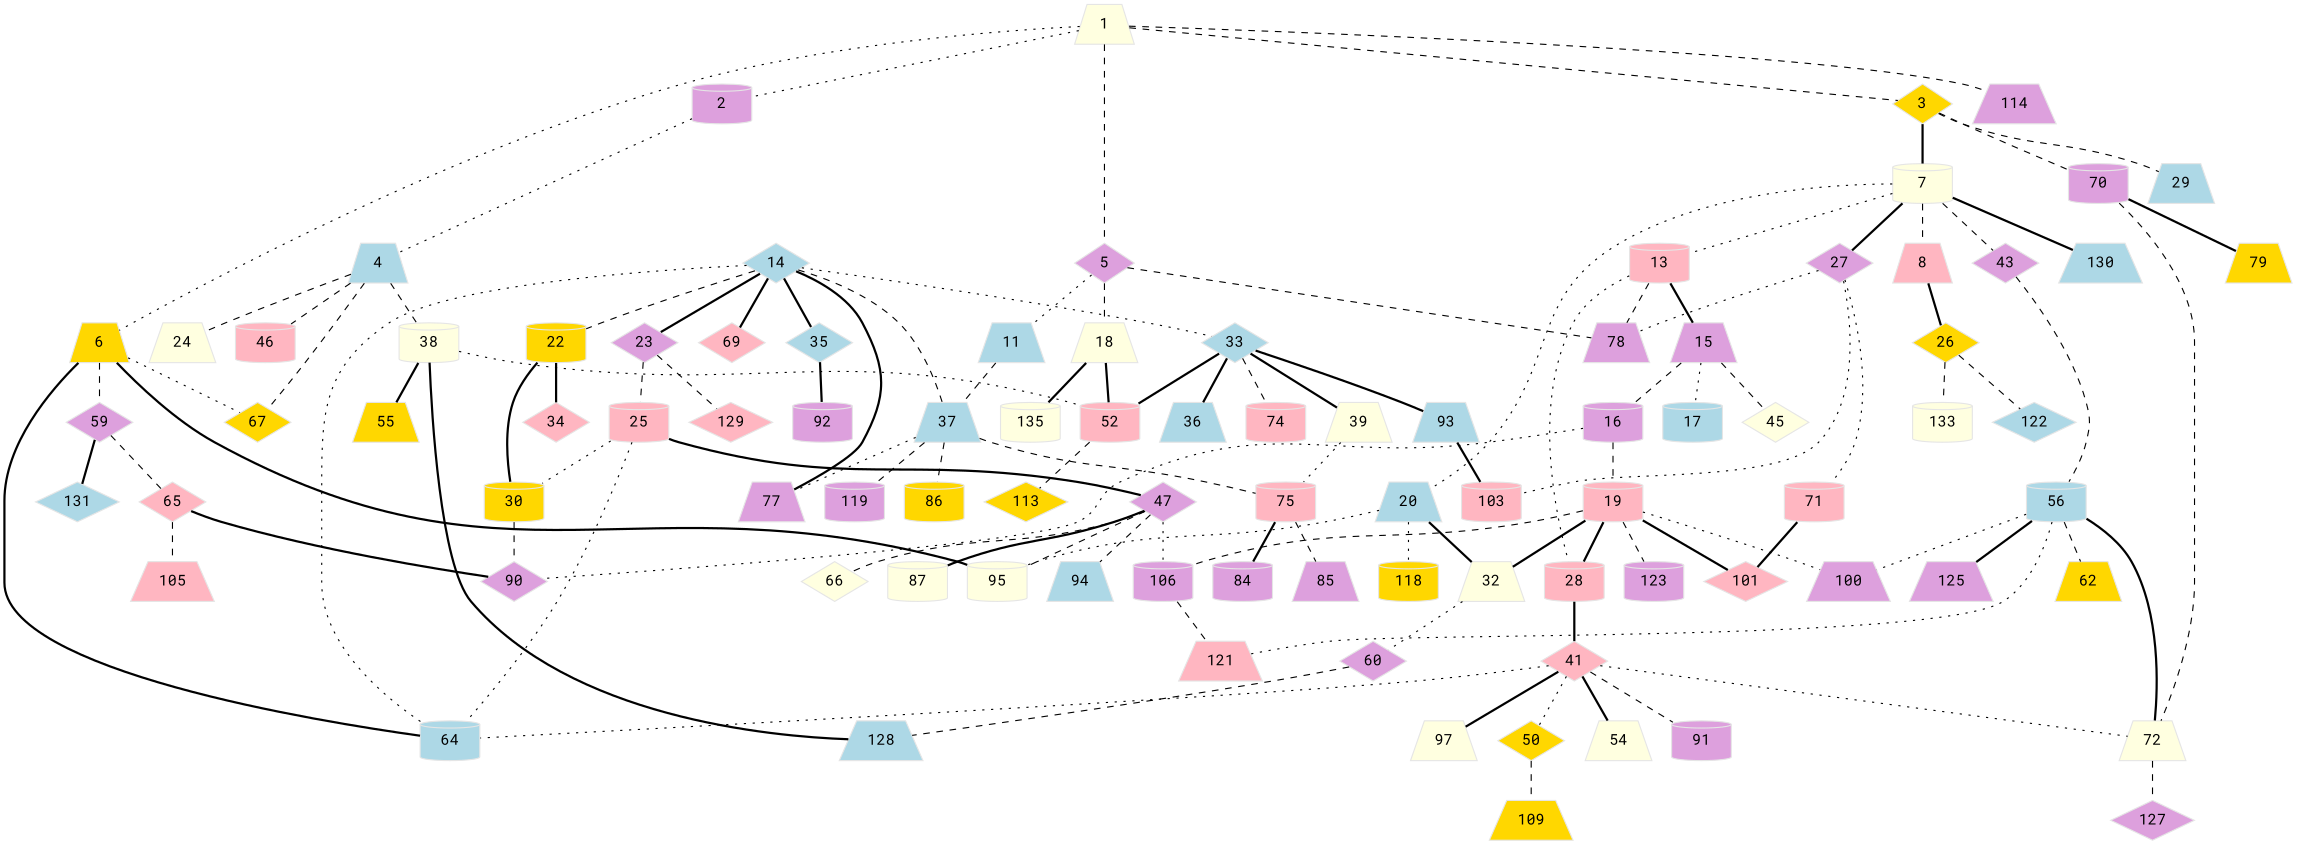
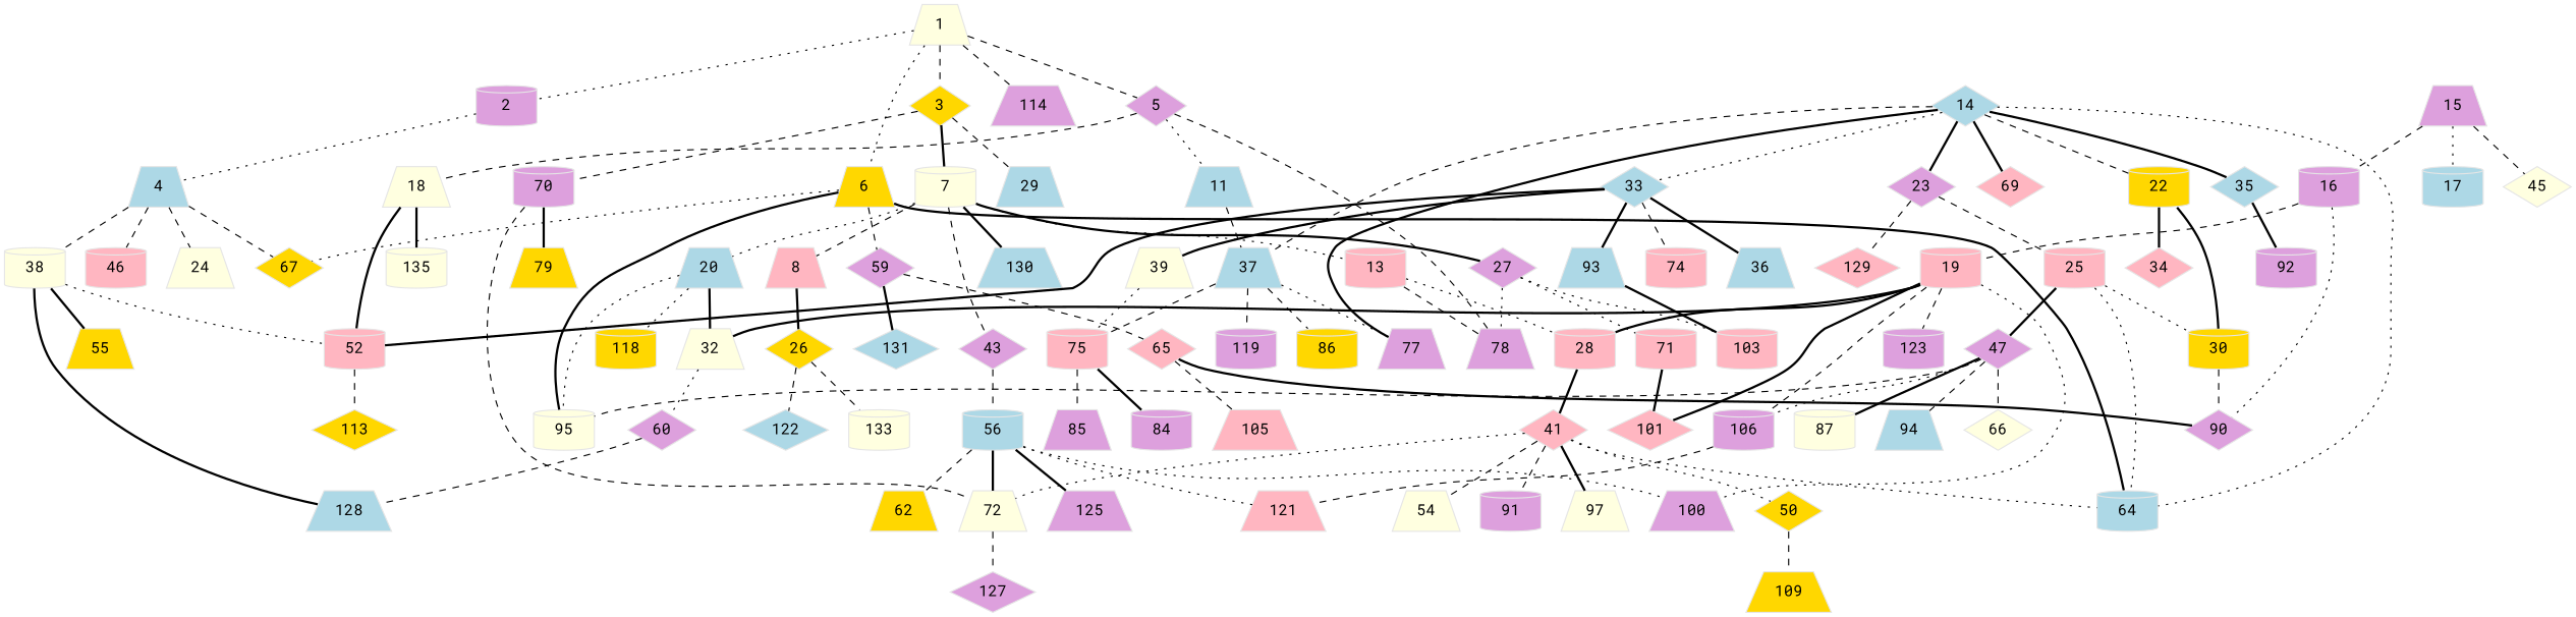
  graph {
    fontname="Roboto Mono"
    node [color=gray90 fillcolor=plum fontname="Roboto Mono" shape=trapezium style=filled]
    edge [fontname="Roboto Mono" style=dashed]
    1 [fillcolor=lightyellow super="+89"]
    2 [shape=cylinder]
    3 [fillcolor=gold shape=diamond super="+124"]
    5 [shape=diamond super="+9"]
    6 [fillcolor=gold super="+57"]
    114
    4 [fillcolor=lightblue super="+53"]
    7 [fillcolor=lightyellow shape=cylinder super="+10"]
    29 [fillcolor=lightblue super="+80"]
    70 [shape=cylinder]
    11 [fillcolor=lightblue super="+110"]
    18 [fillcolor=lightyellow super="+83"]
    78 [super="+112"]
    67 [fillcolor=gold shape=diamond]
    59 [shape=diamond super="+61"]
    64 [fillcolor=lightblue shape=cylinder super="+76"]
    95 [fillcolor=lightyellow shape=cylinder]
    24 [fillcolor=lightyellow super="+104"]
    38 [fillcolor=lightyellow shape=cylinder super="+111"]
    46 [fillcolor=lightpink shape=cylinder]
    8 [fillcolor=lightpink super="+12"]
    13 [fillcolor=lightpink shape=cylinder super="+40"]
    20 [fillcolor=lightblue super="+21"]
    27 [shape=diamond super="+68"]
    43 [shape=diamond]
    130 [fillcolor=lightblue]
    72 [fillcolor=lightyellow super="+81"]
    79 [fillcolor=gold]
    14 [fillcolor=lightblue shape=diamond super="+51"]
    37 [fillcolor=lightblue super="+132"]
    33 [fillcolor=lightblue shape=diamond super="+63"]
    22 [fillcolor=gold shape=cylinder]
    23 [shape=diamond]
    35 [fillcolor=lightblue shape=diamond super="+115"]
    69 [fillcolor=lightpink shape=diamond super="+136"]
    77 [super="+120"]
    52 [fillcolor=lightpink shape=cylinder super="+134"]
    55 [fillcolor=gold super="+96"]
    128 [fillcolor=lightblue]
    135 [fillcolor=lightyellow shape=cylinder]
    65 [fillcolor=lightpink shape=diamond]
    131 [fillcolor=lightblue shape=diamond]
    26 [fillcolor=gold shape=diamond super="+88"]
    15 [super="+44"]
    28 [fillcolor=lightpink shape=cylinder]
    32 [fillcolor=lightyellow super="+117"]
    118 [fillcolor=gold shape=cylinder]
    71 [fillcolor=lightpink shape=cylinder super="+82"]
    103 [fillcolor=lightpink shape=cylinder]
    56 [fillcolor=lightblue shape=cylinder super="+99"]
    122 [fillcolor=lightblue shape=diamond]
    133 [fillcolor=lightyellow shape=cylinder]
    119 [shape=cylinder]
    75 [fillcolor=lightpink shape=cylinder super="+126"]
    86 [fillcolor=gold shape=cylinder]
    16 [shape=cylinder super="+49"]
    17 [fillcolor=lightblue shape=cylinder super="+42"]
    45 [fillcolor=lightyellow shape=diamond]
    41 [fillcolor=lightpink shape=diamond super="+73"]
    36 [fillcolor=lightblue]
    39 [fillcolor=lightyellow]
    74 [fillcolor=lightpink shape=cylinder]
    93 [fillcolor=lightblue super="+116"]
    30 [fillcolor=gold shape=cylinder]
    34 [fillcolor=lightpink shape=diamond]
    25 [fillcolor=lightpink shape=cylinder super="+31"]
    129 [fillcolor=lightpink shape=diamond]
    92 [shape=cylinder]
    19 [fillcolor=lightpink shape=cylinder super="+58"]
    90 [shape=diamond super="+102"]
    100
    101 [fillcolor=lightpink shape=diamond]
    106 [shape=cylinder super="+107"]
    123 [shape=cylinder]
    113 [fillcolor=gold shape=diamond]
    60 [shape=diamond]
    121 [fillcolor=lightpink]
    47 [shape=diamond super="+48"]
    66 [fillcolor=lightyellow shape=diamond]
    87 [fillcolor=lightyellow shape=cylinder]
    94 [fillcolor=lightblue]
    50 [fillcolor=gold shape=diamond super="+98"]
    54 [fillcolor=lightyellow]
    91 [shape=cylinder super="+108"]
    97 [fillcolor=lightyellow]
    84 [shape=cylinder]
    85
    109 [fillcolor=gold]
    127 [shape=diamond]
    62 [fillcolor=gold]
    125
    105 [fillcolor=lightpink]
    1 -- 2 [style=dotted]
    1 -- 3
    1 -- 5
    1 -- 6 [style=dotted]
    1 -- 114
    2 -- 4 [style=dotted]
    3 -- 7 [style=bold]
    3 -- 29
    3 -- 70
    5 -- 11 [style=dotted]
    5 -- 18
    5 -- 78
    6 -- 67 [style=dotted]
    6 -- 59
    6 -- 64 [style=bold]
    6 -- 95 [style=bold]
    4 -- 67
    4 -- 24
    4 -- 38 [weight=2]
    4 -- 46
    7 -- 8 [weight=2]
    7 -- 13 [style=dotted]
    7 -- 20 [style=dotted]
    7 -- 27 [style=bold]
    7 -- 43
    7 -- 130 [style=bold weight=2]
    70 -- 72
    70 -- 79 [style=bold]
    11 -- 37
    18 -- 52 [style=bold]
    18 -- 135 [style=bold]
    59 -- 65
    59 -- 131 [style=bold]
    38 -- 52 [style=dotted]
    38 -- 55 [style=bold]
    38 -- 128 [style=bold]
    8 -- 26 [style=bold]
    13 -- 78
-   13 -- 15 [style=bold]
    13 -- 28 [style=dotted]
    20 -- 95 [style=dotted]
    20 -- 32 [style=bold]
    20 -- 118 [style=dotted]
    27 -- 78 [style=dotted]
    27 -- 71 [style=dotted]
    27 -- 103 [style=dotted]
    43 -- 56
    72 -- 127
    14 -- 64 [style=dotted]
    14 -- 37
    14 -- 33 [style=dotted]
    14 -- 22
    14 -- 23 [style=bold]
    14 -- 35 [style=bold]
    14 -- 69 [style=bold]
    14 -- 77 [style=bold]
    37 -- 77 [style=dotted]
    37 -- 119
    37 -- 75
    37 -- 86
    33 -- 52 [style=bold]
    33 -- 36 [style=bold]
    33 -- 39 [style=bold]
    33 -- 74
    33 -- 93 [style=bold]
    22 -- 30 [style=bold]
    22 -- 34 [style=bold]
    23 -- 25
    23 -- 129
    35 -- 92 [style=bold]
    52 -- 113
    65 -- 90 [style=bold]
    65 -- 105
    26 -- 122
    26 -- 133
    15 -- 16
    15 -- 17 [style=dotted]
    15 -- 45
    28 -- 41 [style=bold]
    32 -- 60 [style=dotted]
    71 -- 101 [style=bold]
    56 -- 72 [style=bold]
    56 -- 100 [style=dotted]
    56 -- 121 [style=dotted]
    56 -- 62
    56 -- 125 [style=bold]
    75 -- 84 [style=bold]
    75 -- 85
    16 -- 19
    16 -- 90 [style=dotted]
    41 -- 64 [style=dotted]
    41 -- 72 [style=dotted]
    41 -- 50 [style=dotted]
-   41 -- 54 [style=bold]
+   41 -- 54
    41 -- 91
    41 -- 97 [style=bold]
    39 -- 75 [style=dotted]
    93 -- 103 [style=bold]
    30 -- 90
    25 -- 64 [style=dotted]
    25 -- 30 [style=dotted]
    25 -- 47 [style=bold]
    19 -- 28 [style=bold]
    19 -- 32 [style=bold]
    19 -- 100 [style=dotted]
    19 -- 101 [style=bold]
    19 -- 106
    19 -- 123
    106 -- 121
    60 -- 128
    47 -- 95
    47 -- 106 [style=dotted]
    47 -- 66
    47 -- 87 [style=bold]
    47 -- 94
    50 -- 109
  }
